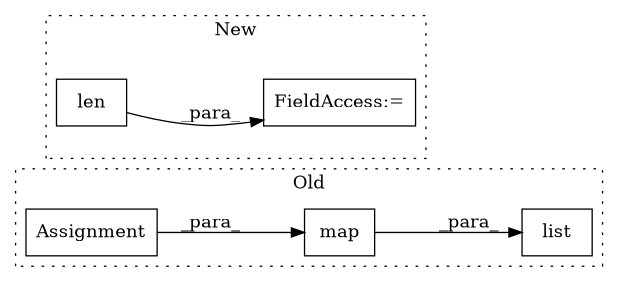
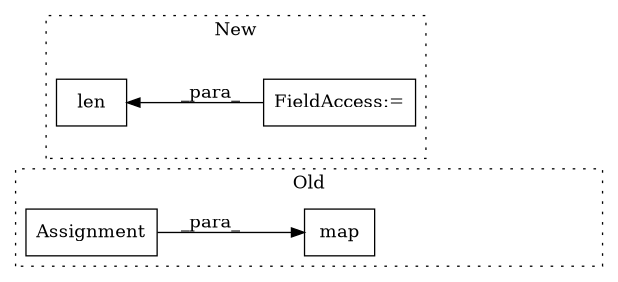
  digraph {
    rankdir=LR
    node [a=32 l="4,1" shape=box]
    n1 [label=map s="1139,1151"]
    n2 [a=22 l=3 label=Assignment s=1143]
-   n3 [l="5,1" label=list s="1123,1153"]
    n4 [label=len s="1292,1297"]
    n5 [a=7 l=2 label="FieldAccess:=" s=1290]
    subgraph cluster_1 {
      label=Old
      style=dotted
      n1
      n2
-     n3
    }
    subgraph cluster_2 {
      label=New
      style=dotted
      n4
      n5
    }
-   n1 -> n3 [label=_para_]
    n2 -> n1 [label=_para_]
-   n4 -> n5 [label=_para_]
+   n5 -> n4 [label=_para_]
  }
